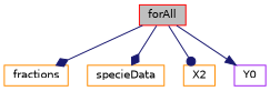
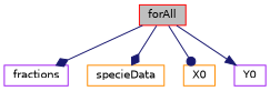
  digraph {
    rankdir=TB
    node [color=purple fontname=Helvetica fontsize=10 shape=record]
    edge [arrowhead=diamond color=midnightblue fontname=Helvetica fontsize=10 labelfontname=Helvetica labelfontsize=10 style=solid]
    n1 [color=red fillcolor=grey75 fontcolor=black height=0.2 label=forAll style=filled width=0.4]
-   n2 [color=darkorange height=0.2 label=fractions width=0.4]
+   n2 [height=0.2 label=fractions width=0.4]
    n3 [color=darkorange height=0.2 label=specieData width=0.4]
-   n4 [color=darkorange height=0.2 label=X2 width=0.4]
+   n4 [color=darkorange height=0.2 label=X0 width=0.4]
    n5 [height=0.2 label=Y0 width=0.4]
    n1 -> n2
    n1 -> n3
    n1 -> n4 [arrowhead=dot]
    n1 -> n5 [arrowhead=normal]
  }
